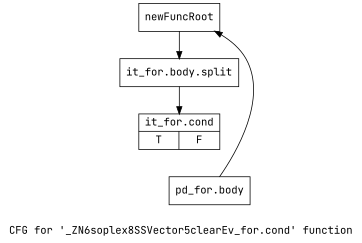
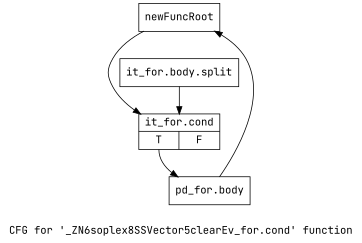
  digraph {
    fontname="JetBrains Mono"
    label="CFG for '_ZN6soplex8SSVector5clearEv_for.cond' function"
    node [fontname="JetBrains Mono" shape=record]
    edge [fontname="JetBrains Mono"]
    n1 [label="{newFuncRoot}"]
    n2 [label="{it_for.cond|{<s0>T|<s1>F}}"]
    n3 [label="{pd_for.body}"]
    n4 [label="{it_for.body.split}"]
-   n1 -> n4
+   n1 -> n2
+   n2 -> n3 [tailport=s0]
    n3 -> n1
    n4 -> n2
  }
